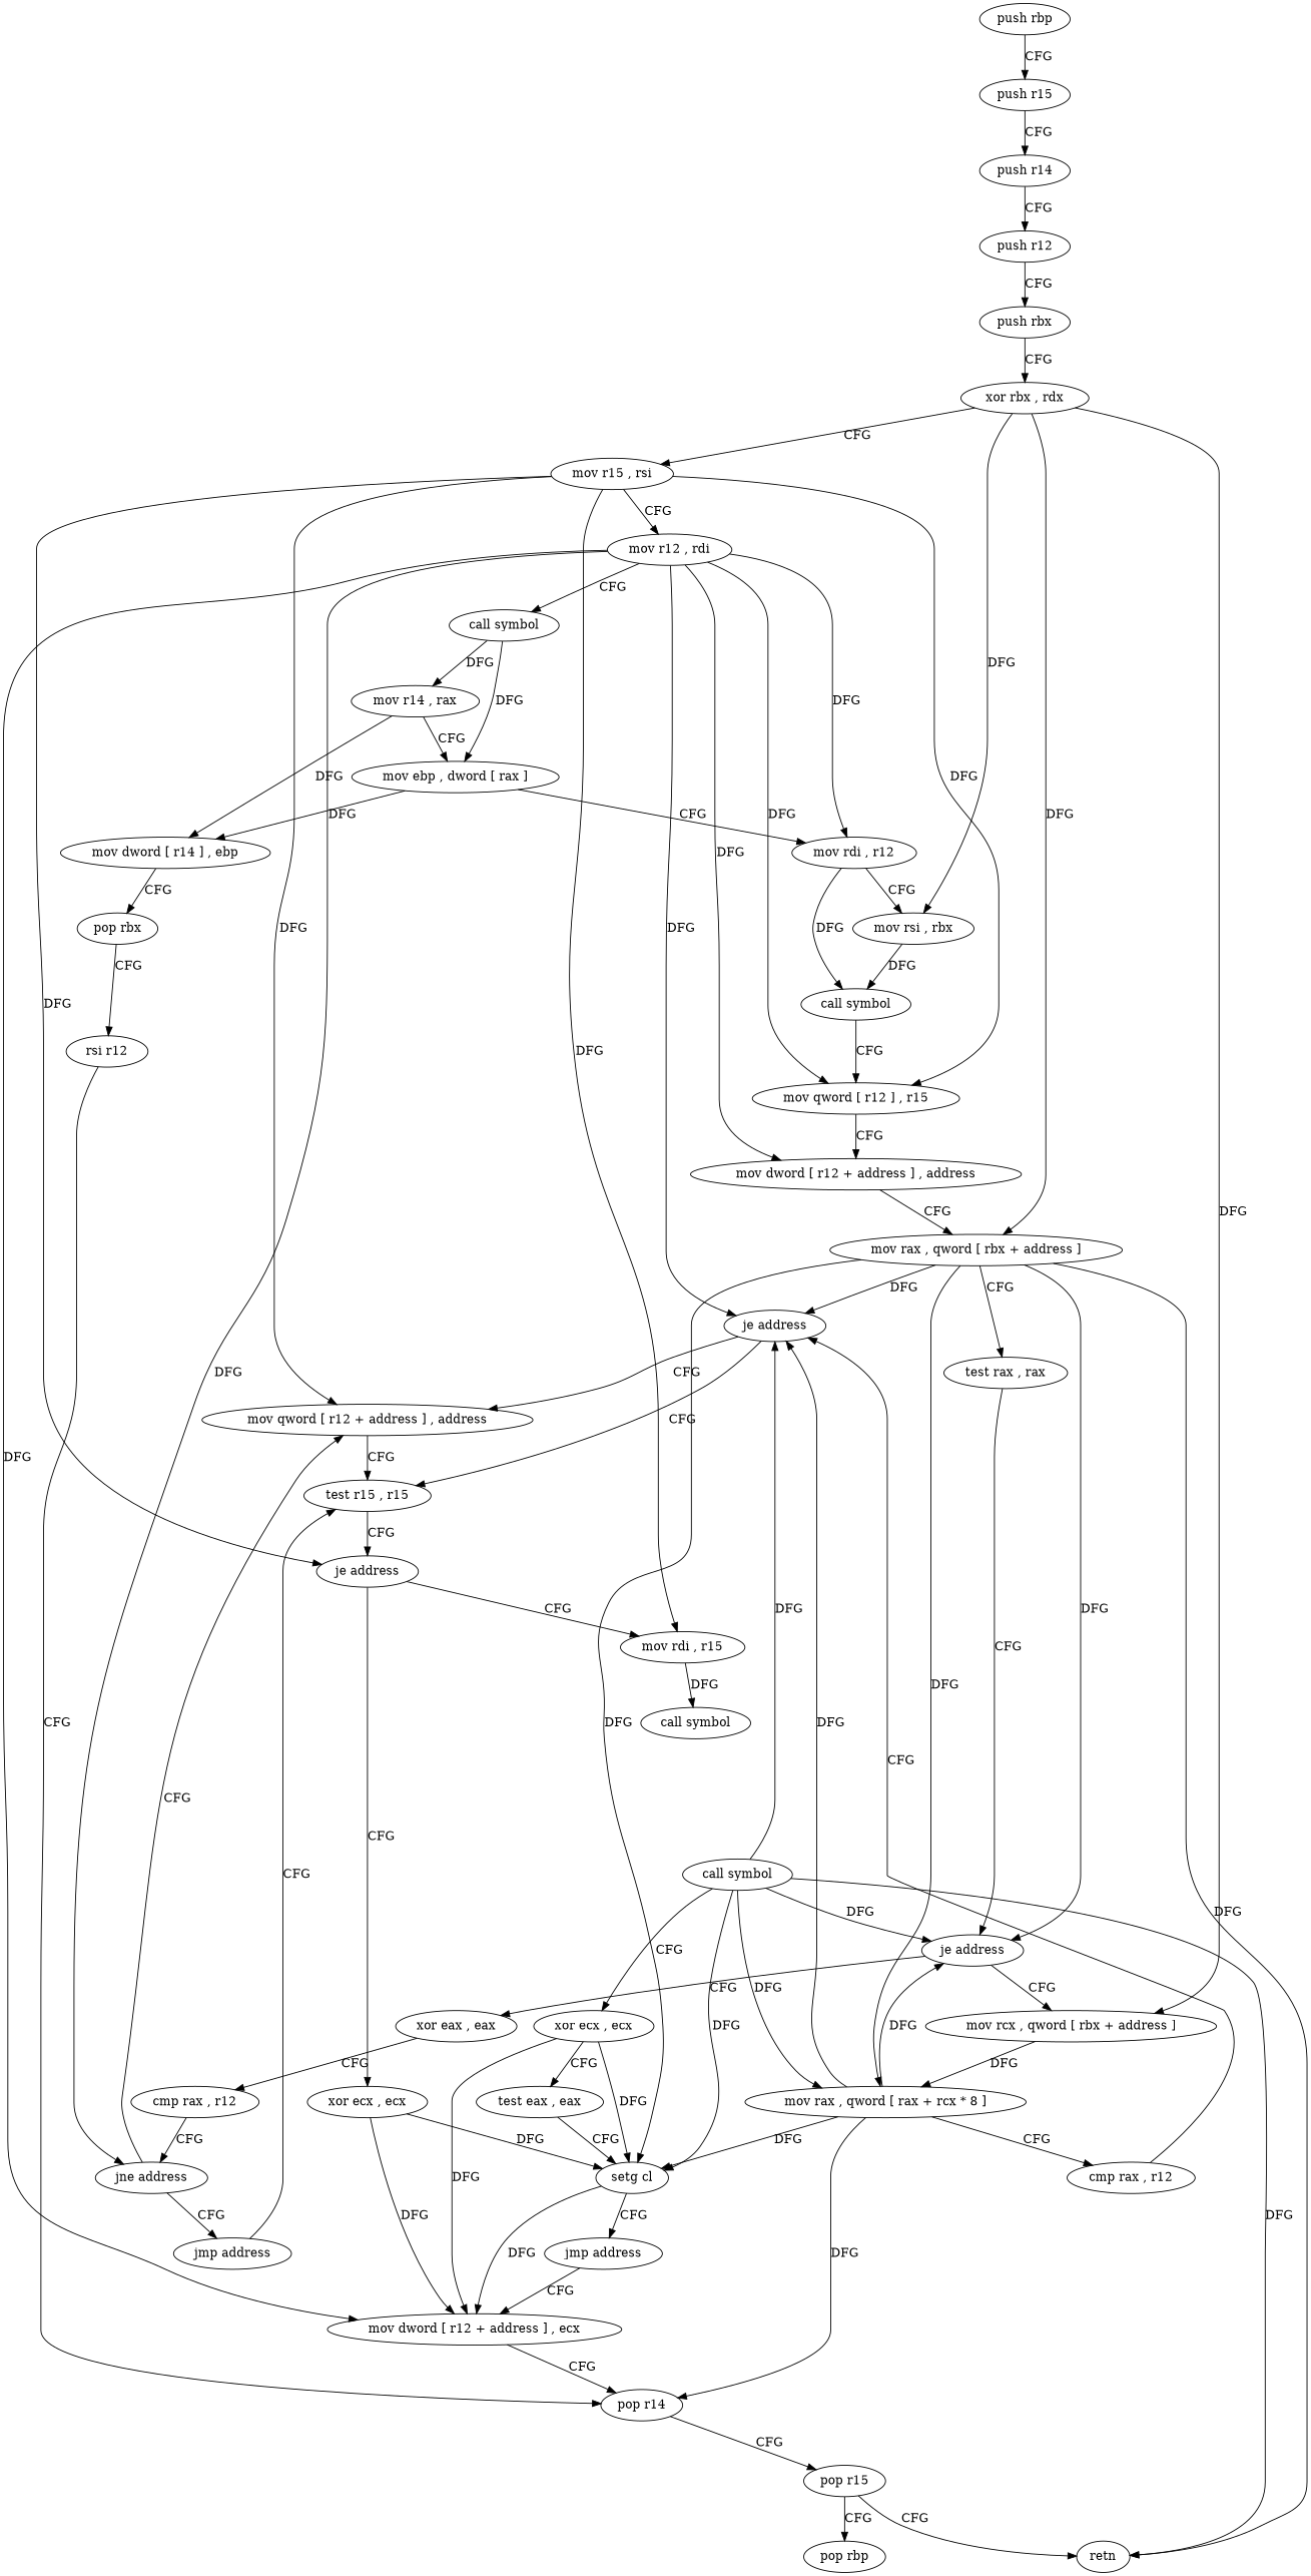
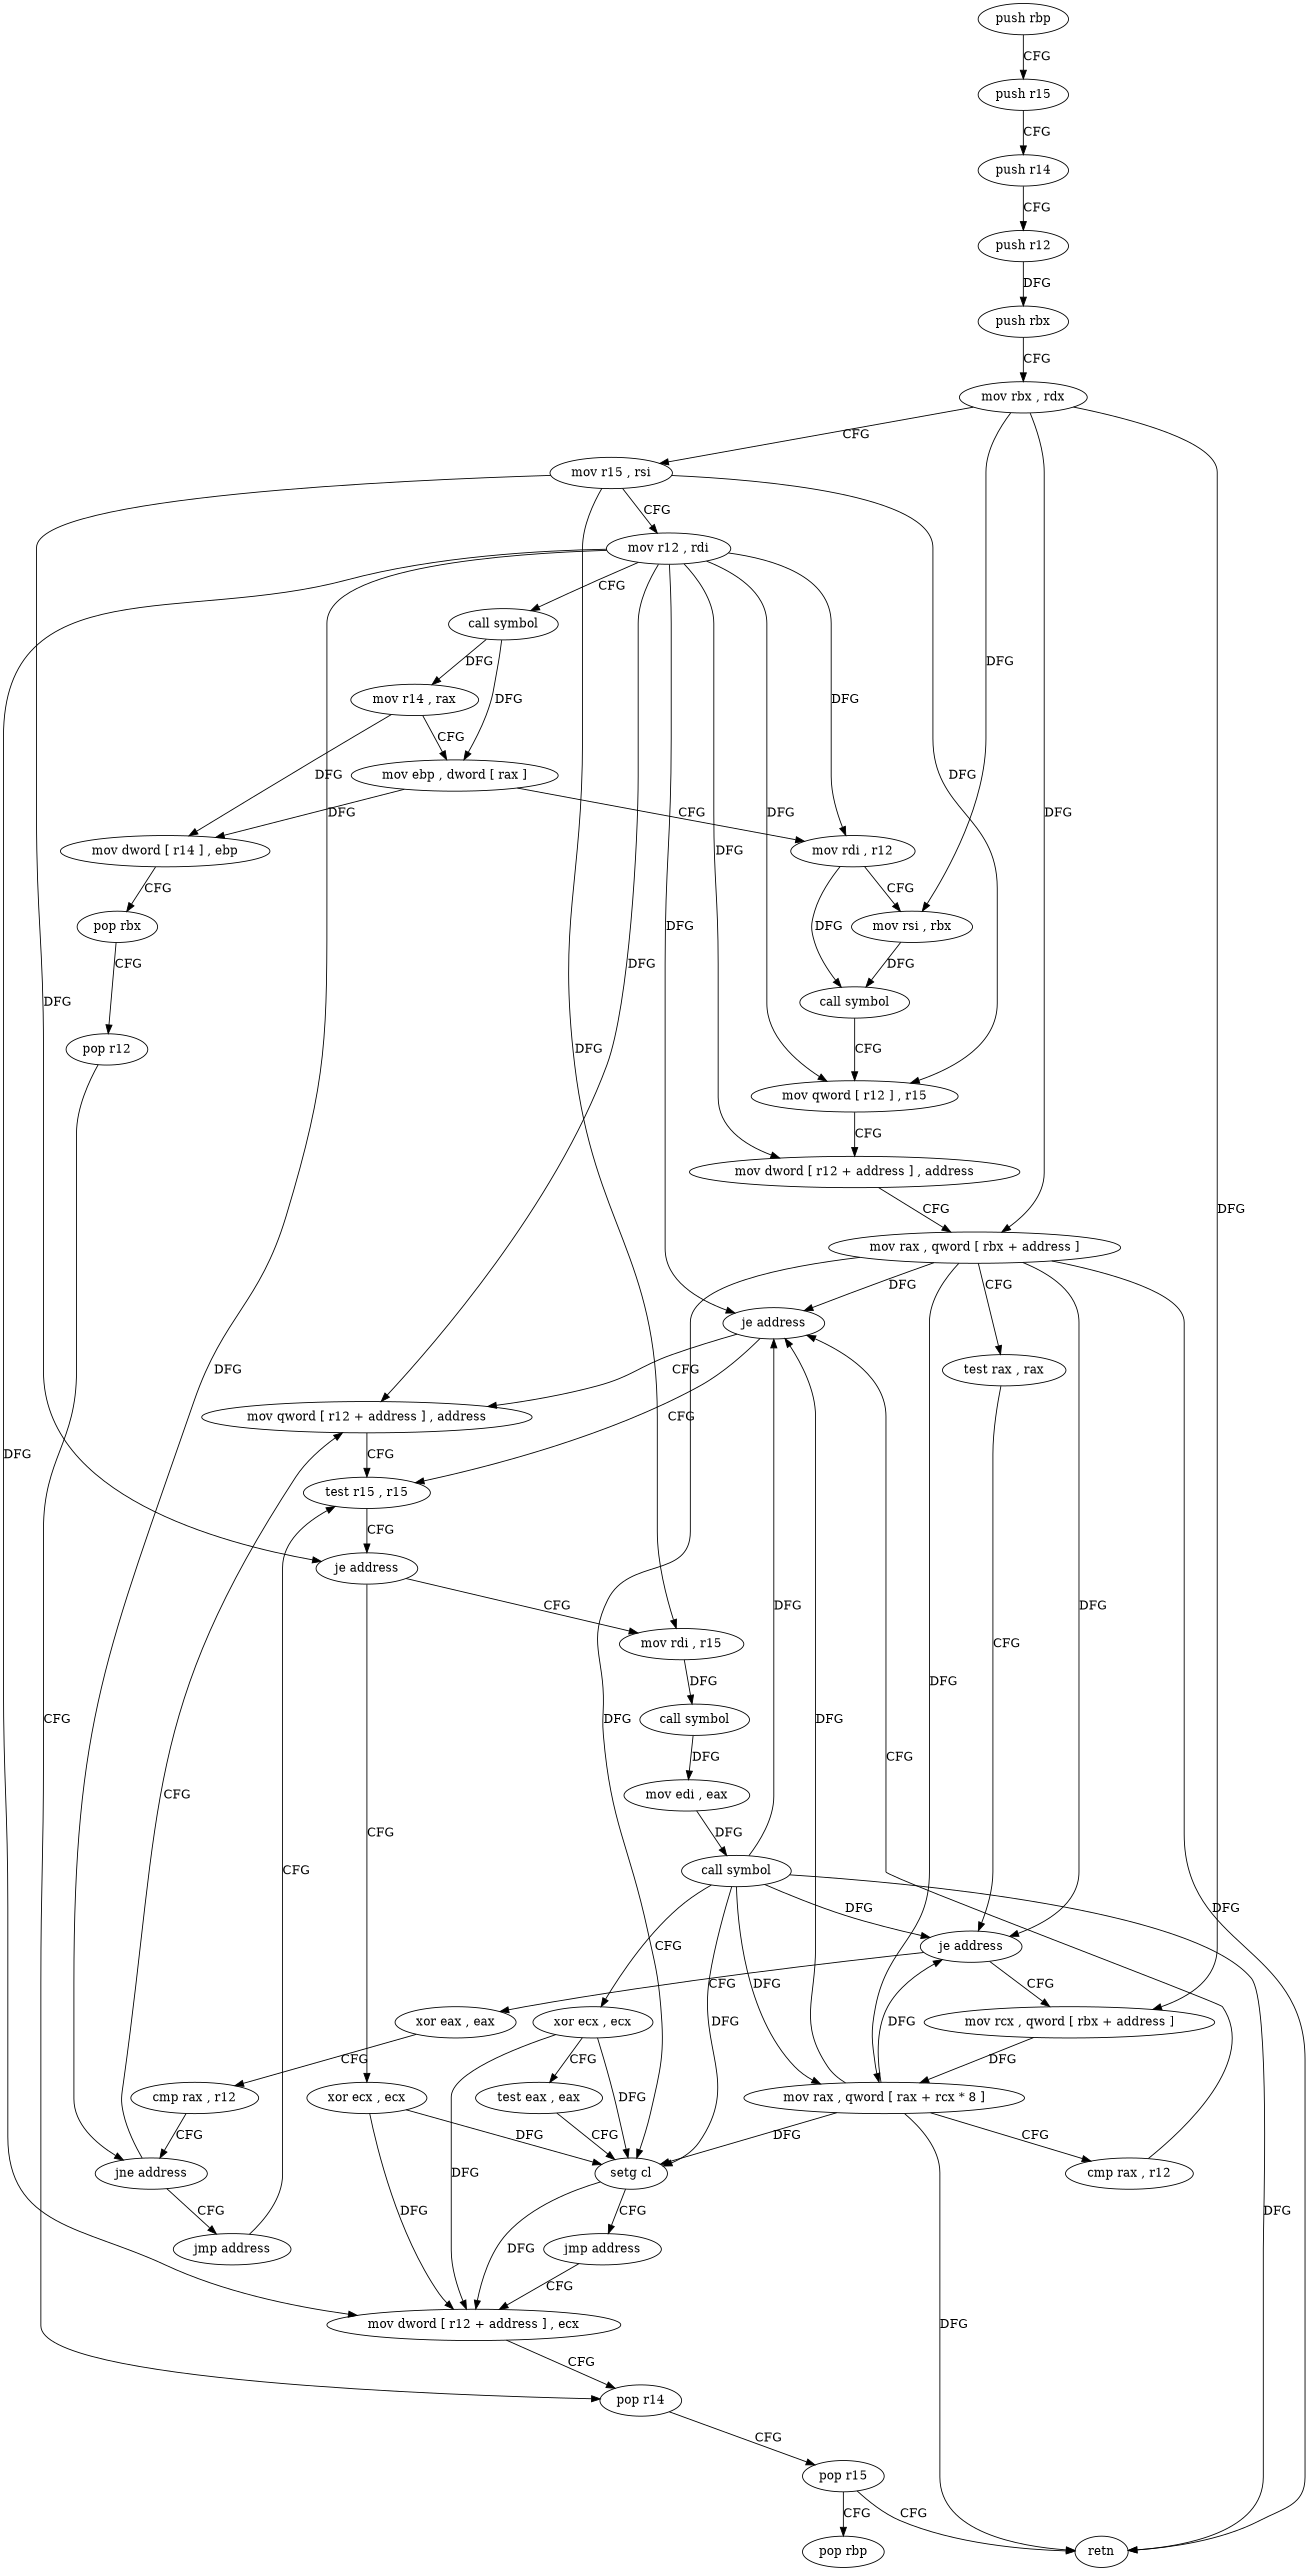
  digraph {
    n1 [label="push rbp"]
    n2 [label="push r15"]
    n3 [label="push r14"]
    n4 [label="push r12"]
    n5 [label="push rbx"]
-   n6 [label="xor rbx , rdx"]
+   n6 [label="mov rbx , rdx"]
    n7 [label="mov r15 , rsi"]
    n8 [label="mov rsi , rbx"]
    n9 [label="mov rax , qword [ rbx + address ]"]
    n10 [label="mov rcx , qword [ rbx + address ]"]
    n11 [label="mov r12 , rdi"]
    n12 [label="mov qword [ r12 ] , r15"]
    n13 [label="je address"]
    n14 [label="mov rdi , r15"]
    n15 [label="call symbol"]
    n16 [label="je address"]
    n17 [label="test rax , rax"]
    n18 [label="je address"]
    n19 [label="mov rax , qword [ rax + rcx * 8 ]"]
    n20 [label="setg cl"]
    n21 [label=retn]
    n22 [label="call symbol"]
    n23 [label="mov rdi , r12"]
    n24 [label="mov dword [ r12 + address ] , address"]
    n25 [label="jne address"]
    n26 [label="mov qword [ r12 + address ] , address"]
    n27 [label="mov dword [ r12 + address ] , ecx"]
    n28 [label="xor ecx , ecx"]
    n29 [label="call symbol"]
    n30 [label="mov r14 , rax"]
    n31 [label="mov ebp , dword [ rax ]"]
    n32 [label="jmp address"]
    n33 [label="test r15 , r15"]
    n34 [label="pop r14"]
    n35 [label="mov dword [ r14 ] , ebp"]
    n36 [label="pop rbx"]
    n37 [label="xor eax , eax"]
    n38 [label="cmp rax , r12"]
    n39 [label="jmp address"]
    n40 [label="cmp rax , r12"]
+   n41 [label="mov edi , eax"]
    n42 [label="call symbol"]
    n43 [label="xor ecx , ecx"]
    n44 [label="test eax , eax"]
-   n45 [label="rsi r12"]
+   n45 [label="pop r12"]
    n46 [label="pop r15"]
    n47 [label="pop rbp"]
    n1 -> n2 [label=CFG]
    n2 -> n3 [label=CFG]
    n3 -> n4 [label=CFG]
-   n4 -> n5 [label=CFG]
+   n4 -> n5 [label=DFG]
    n5 -> n6 [label=CFG]
    n6 -> n7 [label=CFG]
    n6 -> n8 [label=DFG]
    n6 -> n9 [label=DFG]
    n6 -> n10 [label=DFG]
    n7 -> n11 [label=CFG]
    n7 -> n12 [label=DFG]
    n7 -> n13 [label=DFG]
    n7 -> n14 [label=DFG]
    n8 -> n15 [label=DFG]
    n9 -> n16 [label=DFG]
    n9 -> n17 [label=CFG]
    n9 -> n18 [label=DFG]
    n9 -> n19 [label=DFG]
    n9 -> n20 [label=DFG]
    n9 -> n21 [label=DFG]
    n10 -> n19 [label=DFG]
    n11 -> n12 [label=DFG]
    n11 -> n16 [label=DFG]
    n11 -> n22 [label=CFG]
    n11 -> n23 [label=DFG]
    n11 -> n24 [label=DFG]
    n11 -> n25 [label=DFG]
-   n7 -> n26 [label=DFG]
+   n11 -> n26 [label=DFG]
    n11 -> n27 [label=DFG]
    n12 -> n24 [label=CFG]
    n13 -> n14 [label=CFG]
    n13 -> n28 [label=CFG]
    n14 -> n29 [label=DFG]
    n15 -> n12 [label=CFG]
    n16 -> n26 [label=CFG]
    n16 -> n33 [label=CFG]
    n17 -> n18 [label=CFG]
    n18 -> n10 [label=CFG]
    n18 -> n37 [label=CFG]
    n19 -> n16 [label=DFG]
    n19 -> n18 [label=DFG]
    n19 -> n20 [label=DFG]
-   n19 -> n34 [label=DFG]
+   n19 -> n21 [label=DFG]
    n19 -> n38 [label=CFG]
    n20 -> n27 [label=DFG]
    n20 -> n39 [label=CFG]
    n22 -> n30 [label=DFG]
    n22 -> n31 [label=DFG]
    n23 -> n8 [label=CFG]
    n23 -> n15 [label=DFG]
    n24 -> n9 [label=CFG]
    n25 -> n26 [label=CFG]
    n25 -> n32 [label=CFG]
    n26 -> n33 [label=CFG]
    n27 -> n34 [label=CFG]
    n28 -> n20 [label=DFG]
    n28 -> n27 [label=DFG]
+   n29 -> n41 [label=DFG]
    n30 -> n31 [label=CFG]
    n30 -> n35 [label=DFG]
    n31 -> n23 [label=CFG]
    n31 -> n35 [label=DFG]
    n32 -> n33 [label=CFG]
    n33 -> n13 [label=CFG]
    n34 -> n46 [label=CFG]
    n35 -> n36 [label=CFG]
    n36 -> n45 [label=CFG]
    n37 -> n40 [label=CFG]
    n38 -> n16 [label=CFG]
    n39 -> n27 [label=CFG]
    n40 -> n25 [label=CFG]
+   n41 -> n42 [label=DFG]
    n42 -> n16 [label=DFG]
    n42 -> n18 [label=DFG]
    n42 -> n19 [label=DFG]
    n42 -> n20 [label=DFG]
    n42 -> n21 [label=DFG]
    n42 -> n43 [label=CFG]
    n43 -> n20 [label=DFG]
    n43 -> n27 [label=DFG]
    n43 -> n44 [label=CFG]
    n44 -> n20 [label=CFG]
    n45 -> n34 [label=CFG]
    n46 -> n21 [label=CFG]
    n46 -> n47 [label=CFG]
  }
